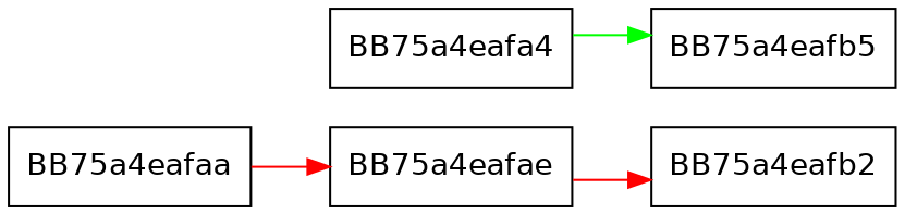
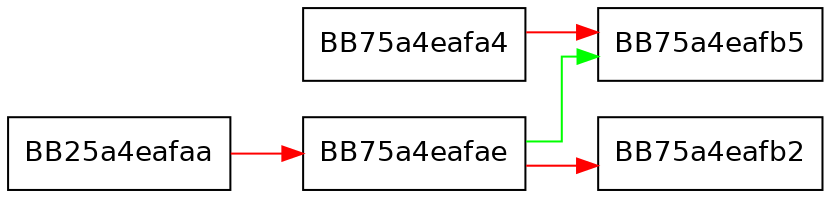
  digraph {
    fontname="DejaVu Sans"
    rankdir=LR
    splines=ortho
    node [fontname="DejaVu Sans" shape=box]
    edge [color=green fontname="DejaVu Sans"]
    BB75a4eafa4
    BB75a4eafb5
-   BB75a4eafaa
+   BB75a4eafaa [label=BB25a4eafaa]
    BB75a4eafae
    BB75a4eafb2
-   BB75a4eafa4 -> BB75a4eafb5
+   BB75a4eafa4 -> BB75a4eafb5 [color=red]
    BB75a4eafaa -> BB75a4eafae [color=red]
+   BB75a4eafae -> BB75a4eafb5
    BB75a4eafae -> BB75a4eafb2 [color=red]
  }
